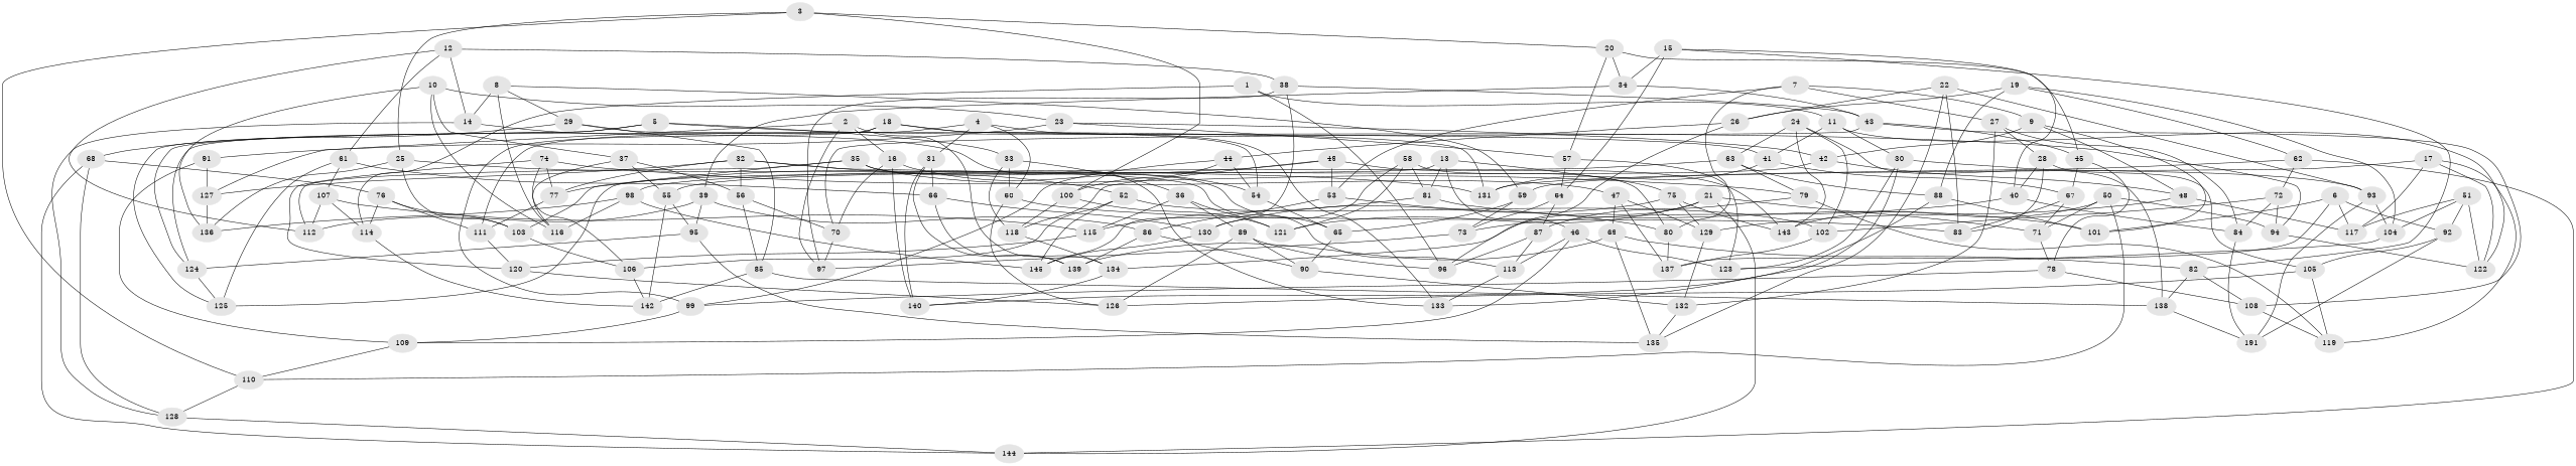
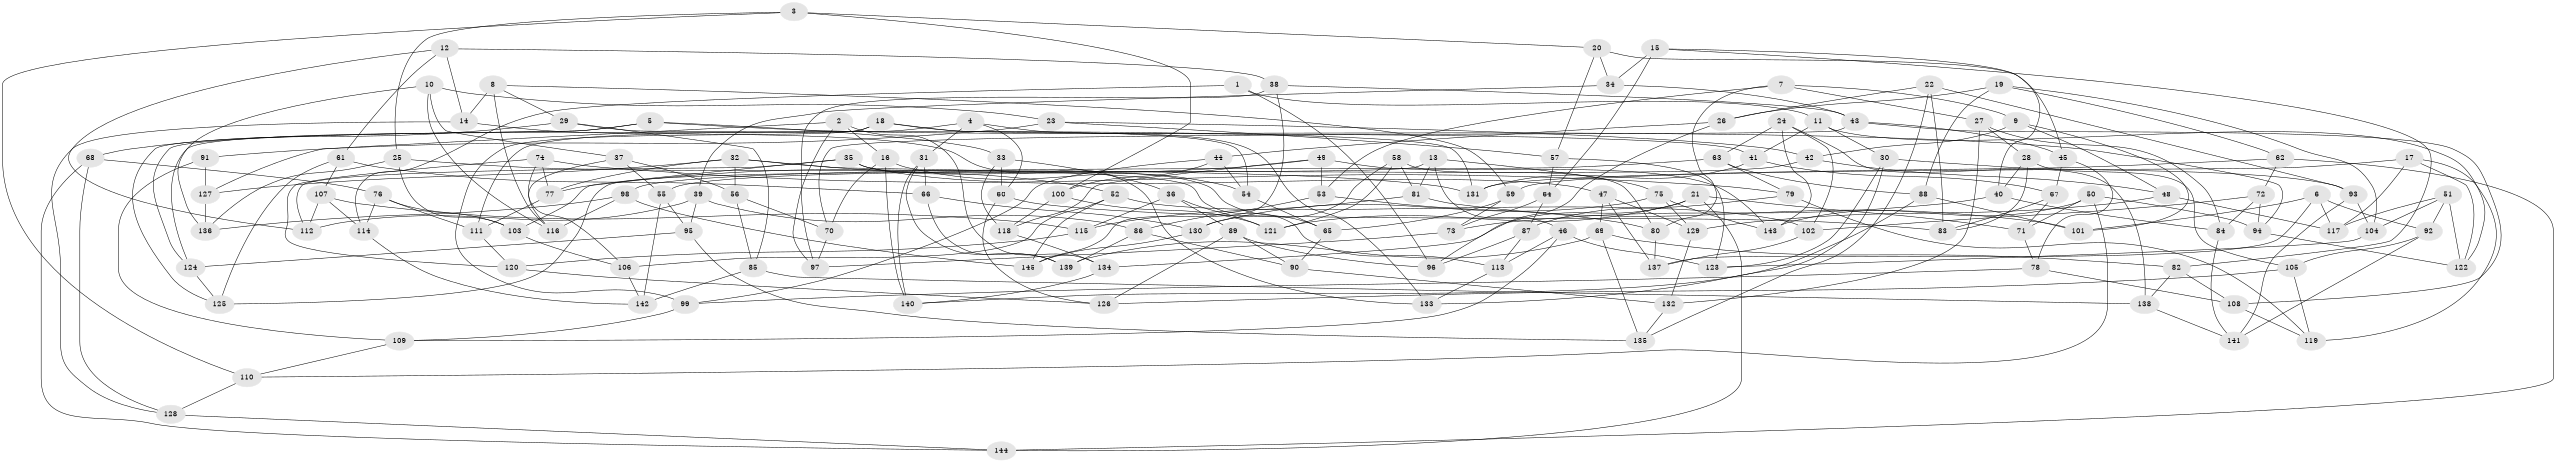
  graph {
    fontname="DejaVu Serif"
    node [color=gray90 fontname="DejaVu Serif" style=filled]
    edge [fontname="DejaVu Serif"]
    1
    11
    96
    114
    30
    41
    122
    70
    97
    142
    2
    16
    127
    134
    54
    140
    136
    3
    20
    25
    100
    110
    34
    45
    57
    103
    131
    121
    118
    128
    4
    31
    60
    111
    133
    66
    139
    83
    126
    120
    5
    33
    94
    124
    125
    36
    6
    92
    101
    117
    137
    105
-   141 [label=191]
+   141
    7
    9
    27
    53
    80
    42
    48
    28
    84
    132
    86
    8
    14
    29
    59
    116
    68
    85
    65
    73
    55
    129
    10
    23
    37
    91
    56
    93
    123
    67
    12
    38
    61
    112
    43
    145
    107
    13
    46
    75
    81
    109
    113
    143
    130
    115
    144
    15
    40
    64
    82
    39
    87
    138
    108
    17
    119
    18
    99
    19
    26
    62
    88
    104
    44
    72
    78
    21
    71
    22
    135
    24
    63
    102
    79
    98
    106
    76
    32
    52
    77
    89
    95
    35
    47
    69
    90
    49
    50
    51
    58
    74
    1 -- 11
    1 -- 96
    1 -- 114
    11 -- 30
    11 -- 41
    11 -- 122
    114 -- 142
    30 -- 133
    30 -- 93
    30 -- 123
    41 -- 131
    41 -- 67
    70 -- 97
    2 -- 97
    2 -- 16
    2 -- 127
    2 -- 134
    16 -- 70
    16 -- 54
    16 -- 140
    127 -- 136
    134 -- 140
    54 -- 65
    3 -- 20
    3 -- 25
    3 -- 100
    3 -- 110
    20 -- 34
    20 -- 45
    20 -- 57
    25 -- 136
    25 -- 103
    25 -- 131
    100 -- 121
    100 -- 118
    110 -- 128
    34 -- 43
    34 -- 39
    45 -- 67
    45 -- 78
    57 -- 123
    57 -- 64
    103 -- 106
    118 -- 134
    128 -- 144
    4 -- 31
    4 -- 60
    4 -- 111
    4 -- 133
    31 -- 140
    31 -- 66
    31 -- 139
    60 -- 83
    60 -- 126
    111 -- 120
    66 -- 139
    66 -- 130
    120 -- 126
    5 -- 33
    5 -- 94
    5 -- 124
    5 -- 125
    33 -- 118
    33 -- 60
    33 -- 36
    94 -- 122
    124 -- 125
    36 -- 121
    36 -- 115
    36 -- 89
    6 -- 92
    6 -- 101
    6 -- 117
    6 -- 137
    92 -- 105
    92 -- 141
    105 -- 126
    105 -- 119
    7 -- 9
    7 -- 27
    7 -- 53
    7 -- 80
    9 -- 101
    9 -- 42
    9 -- 48
    27 -- 28
    27 -- 84
    27 -- 132
    53 -- 80
    53 -- 86
    80 -- 137
    42 -- 48
    42 -- 55
    48 -- 117
    48 -- 129
    28 -- 83
    28 -- 105
    28 -- 40
    84 -- 141
    132 -- 135
    86 -- 139
    86 -- 90
    8 -- 14
    8 -- 29
    8 -- 59
    8 -- 116
    14 -- 128
    14 -- 133
    29 -- 131
    29 -- 68
    29 -- 85
    59 -- 65
    59 -- 73
    68 -- 128
    68 -- 144
    68 -- 76
    85 -- 142
    85 -- 138
    65 -- 90
    73 -- 97
    55 -- 142
    55 -- 95
    129 -- 132
    10 -- 136
    10 -- 116
    10 -- 23
    10 -- 37
    23 -- 57
    23 -- 42
    23 -- 91
    37 -- 116
    37 -- 55
    37 -- 56
    91 -- 127
    91 -- 109
    56 -- 70
    56 -- 85
    93 -- 141
    93 -- 104
    67 -- 83
    67 -- 71
    12 -- 14
    12 -- 38
    12 -- 61
    12 -- 112
    38 -- 97
    38 -- 43
    38 -- 145
    61 -- 66
    61 -- 125
    61 -- 107
    43 -- 70
    43 -- 45
    43 -- 108
    107 -- 114
    107 -- 112
    107 -- 115
    13 -- 125
    13 -- 46
    13 -- 75
    13 -- 81
    46 -- 123
    46 -- 109
    46 -- 113
    75 -- 129
    75 -- 143
    75 -- 130
    81 -- 101
    81 -- 115
    109 -- 110
    113 -- 133
    130 -- 145
    115 -- 120
    15 -- 34
    15 -- 40
    15 -- 64
    15 -- 82
    40 -- 84
    40 -- 73
    64 -- 73
    64 -- 87
    82 -- 138
    82 -- 108
    39 -- 86
    39 -- 112
    39 -- 95
    87 -- 96
    87 -- 113
    138 -- 141
    108 -- 119
    17 -- 122
    17 -- 117
    17 -- 59
    17 -- 119
    18 -- 41
    18 -- 54
    18 -- 124
    18 -- 99
    99 -- 109
    19 -- 26
    19 -- 62
    19 -- 88
    19 -- 104
    26 -- 96
    26 -- 44
    62 -- 131
    62 -- 144
    62 -- 72
    88 -- 140
    88 -- 101
    104 -- 123
    44 -- 54
    44 -- 100
    44 -- 99
    72 -- 94
    72 -- 84
    72 -- 102
    78 -- 108
    78 -- 99
    21 -- 134
    21 -- 121
    21 -- 144
    21 -- 71
    71 -- 78
    22 -- 83
    22 -- 93
    22 -- 26
    22 -- 135
    24 -- 143
    24 -- 138
    24 -- 63
    24 -- 102
    63 -- 88
    63 -- 79
    63 -- 98
    102 -- 137
    79 -- 87
    79 -- 119
    98 -- 136
    98 -- 116
    98 -- 145
    106 -- 142
    76 -- 114
    76 -- 103
    76 -- 111
    32 -- 127
    32 -- 56
    32 -- 113
    32 -- 52
    32 -- 77
    52 -- 145
    52 -- 102
    52 -- 106
    77 -- 111
    89 -- 96
    89 -- 126
    89 -- 90
    95 -- 124
    95 -- 135
    35 -- 103
    35 -- 65
    35 -- 112
    35 -- 47
    47 -- 137
    47 -- 129
    47 -- 69
    69 -- 139
    69 -- 82
    69 -- 135
    90 -- 132
    49 -- 118
    49 -- 53
    49 -- 143
    49 -- 77
    50 -- 110
    50 -- 94
    50 -- 143
    50 -- 71
    51 -- 122
    51 -- 92
    51 -- 117
    51 -- 104
    58 -- 121
    58 -- 80
    58 -- 81
    58 -- 130
    74 -- 120
    74 -- 79
    74 -- 106
    74 -- 77
  }
